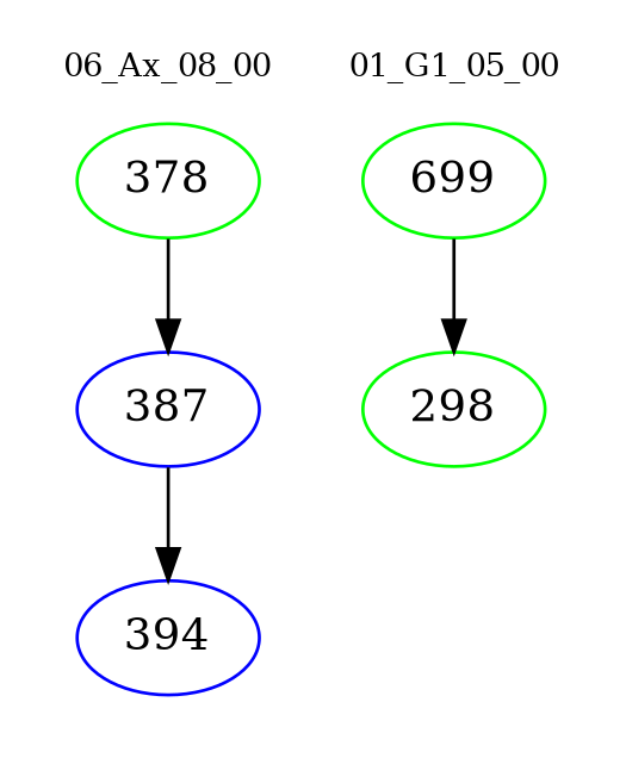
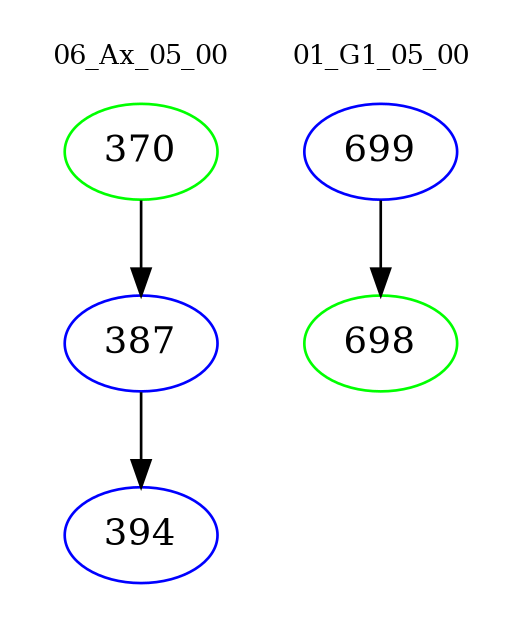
  digraph {
    node [color=blue]
    edge [color=black]
    n1 [label=387]
-   n2 [color=green label=378]
+   n2 [color=green label=370]
    n3 [label=394]
-   n4 [color=green label=699]
-   n5 [color=green label=298]
+   n4 [label=699]
+   n5 [color=green label=698]
    subgraph cluster_1 {
      color=white
      fontsize=10
-     label="06_Ax_08_00"
+     label="06_Ax_05_00"
      n1
      n2
      n3
    }
    subgraph cluster_2 {
      color=white
      fontsize=10
      label="01_G1_05_00"
      n4
      n5
    }
    n1 -> n3
    n2 -> n1
    n4 -> n5
  }
